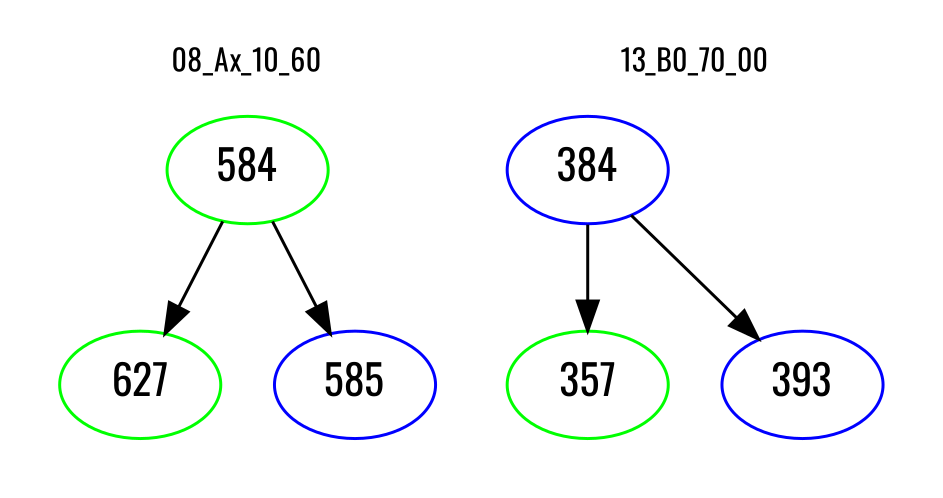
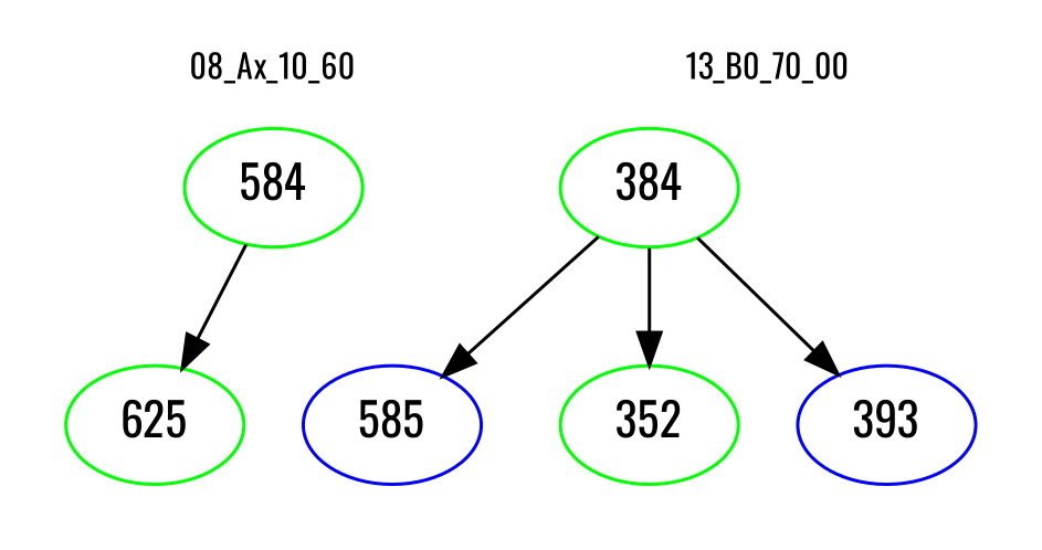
  digraph {
    fontname=Oswald
    node [color=green fontname=Oswald]
    edge [color=black fontname=Oswald]
    n1 [label=584]
-   n2 [label=627]
+   n2 [label=625]
    n3 [color=blue label=585]
-   n4 [color=blue label=384]
-   n5 [label=357]
+   n4 [label=384]
+   n5 [label=352]
    n6 [color=blue label=393]
    subgraph cluster_1 {
      color=white
      fontsize=10
      label="08_Ax_10_60"
      n1
      n2
      n3
    }
    subgraph cluster_2 {
      color=white
      fontsize=10
      label="13_B0_70_00"
      n4
      n5
      n6
    }
    n1 -> n2
-   n1 -> n3
+   n4 -> n3
    n4 -> n5
    n4 -> n6
  }
